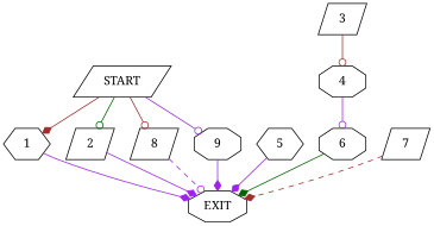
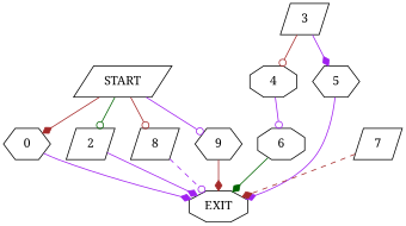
  digraph {
    fontname="Noto Serif"
    node [fontname="Noto Serif" shape=parallelogram]
    edge [arrowhead=diamond color=purple fontname="Noto Serif" style=solid]
    n1 [label=START]
-   1 [shape=hexagon]
+   1 [shape=hexagon label=0]
    2
    8
-   9 [shape=octagon]
+   9 [shape=hexagon]
    n6 [label=EXIT shape=octagon]
    4 [shape=octagon]
    3
    5 [shape=hexagon]
    6 [shape=octagon]
    7
    n1 -> 1 [color=brown]
    n1 -> 2 [arrowhead=odot color=darkgreen]
    n1 -> 8 [arrowhead=odot color=brown]
    n1 -> 9 [arrowhead=odot]
    1 -> n6
    2 -> n6
    8 -> n6 [arrowhead=odot style=dashed]
-   9 -> n6
+   9 -> n6 [color=brown]
    4 -> 6 [arrowhead=odot]
    3 -> 4 [arrowhead=odot color=brown]
+   3 -> 5
    5 -> n6
    6 -> n6 [color=darkgreen]
    7 -> n6 [color=brown style=dashed]
  }
